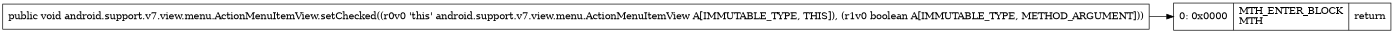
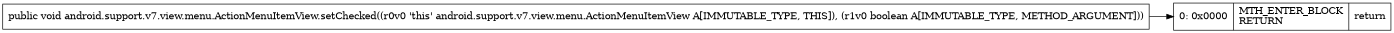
  digraph {
    rankdir=LR
    node [shape=record]
-   n1 [label="{0\:\ 0x0000|MTH_ENTER_BLOCK\lMTH\l|return\l}"]
+   n1 [label="{0\:\ 0x0000|MTH_ENTER_BLOCK\lRETURN\l|return\l}"]
    n2 [label="{public void android.support.v7.view.menu.ActionMenuItemView.setChecked((r0v0 'this' android.support.v7.view.menu.ActionMenuItemView A[IMMUTABLE_TYPE, THIS]), (r1v0 boolean A[IMMUTABLE_TYPE, METHOD_ARGUMENT])) }"]
    n2 -> n1
  }
